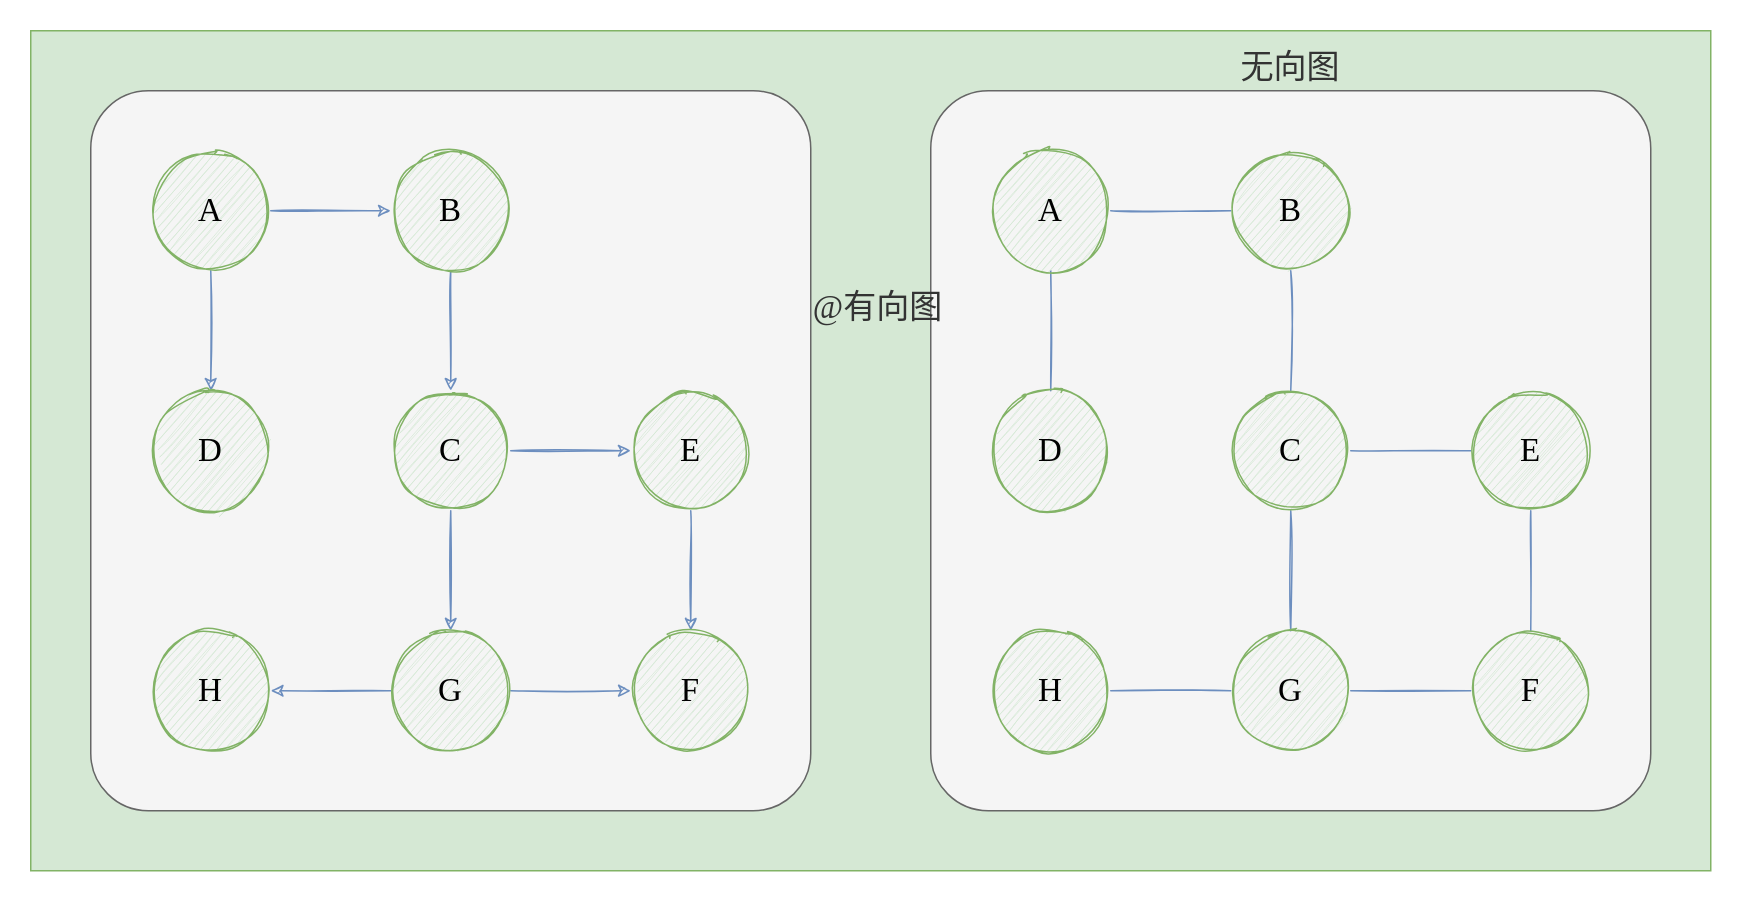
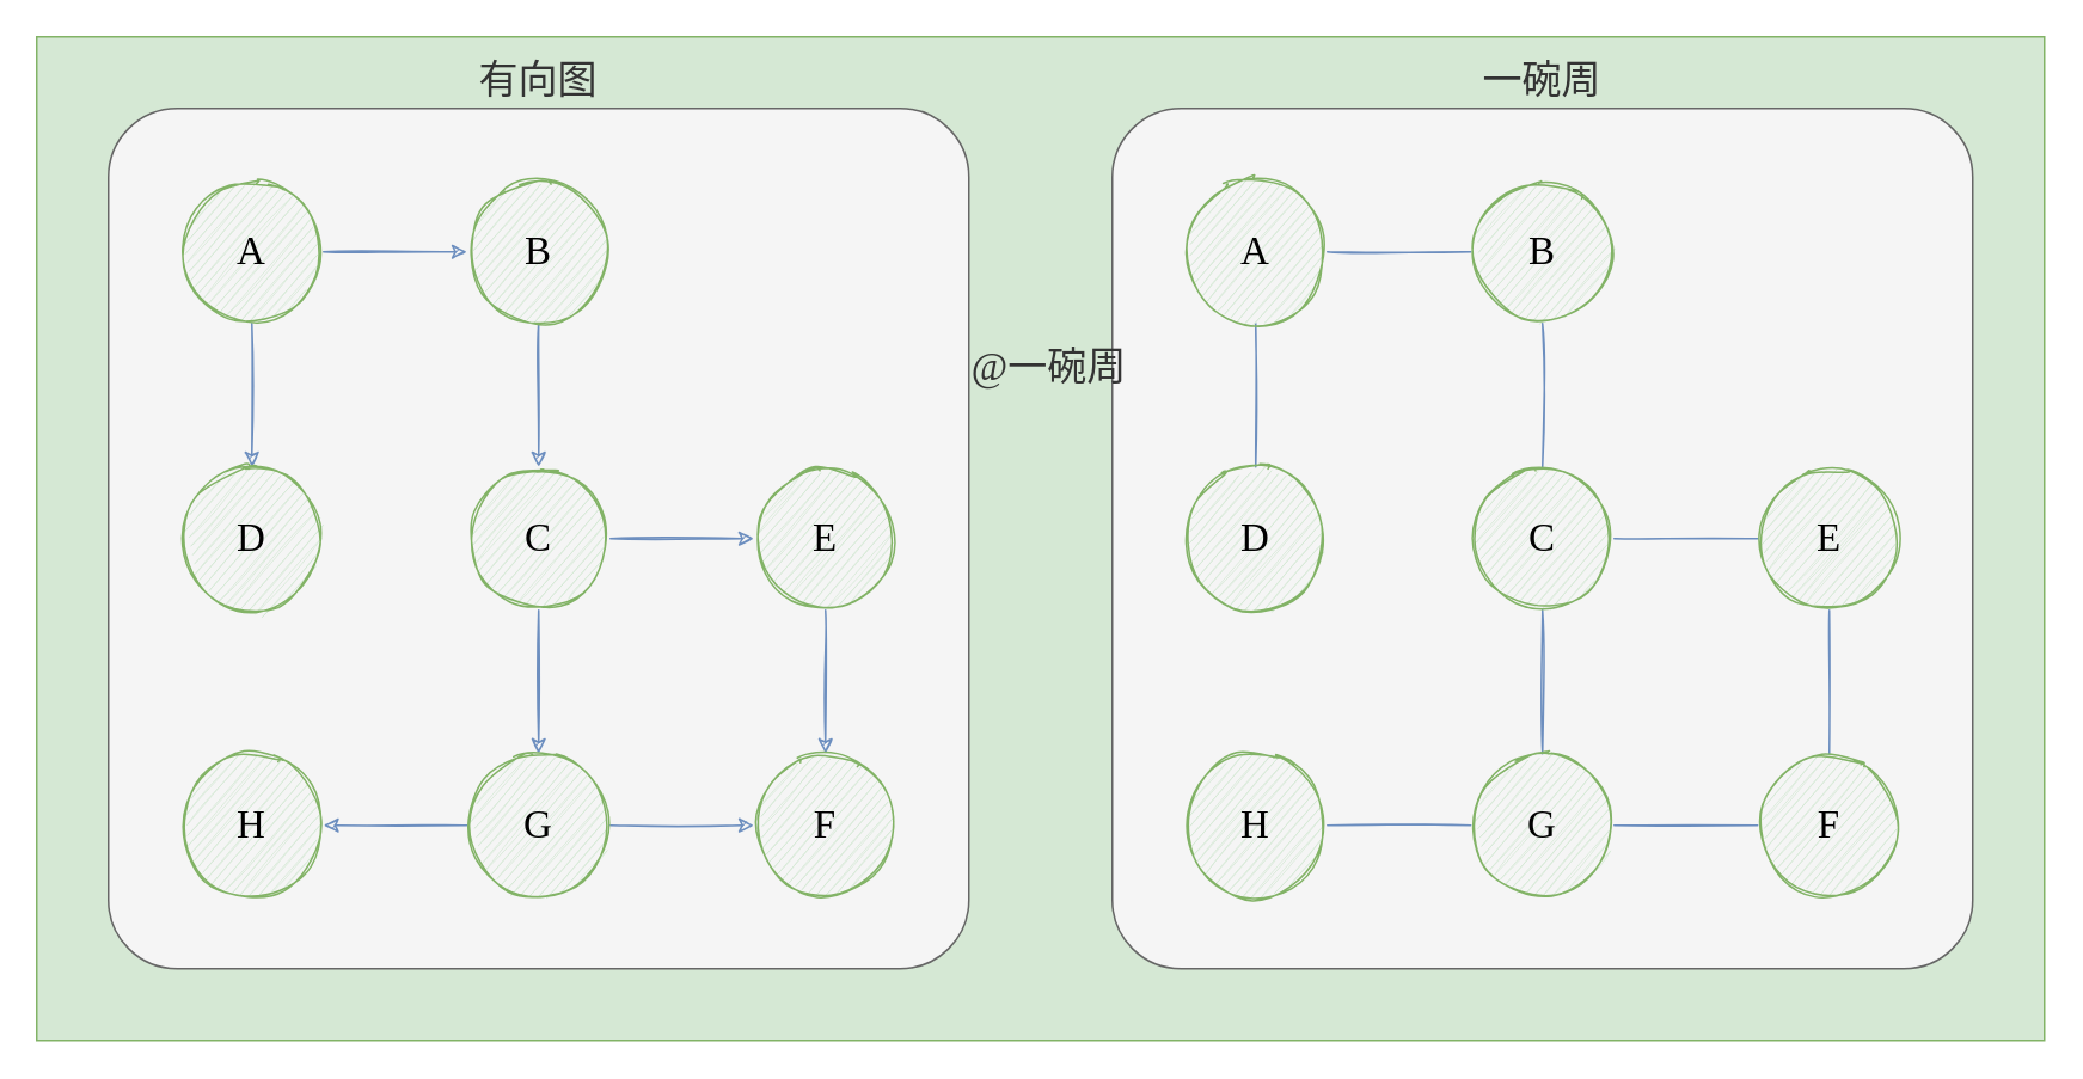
  <mxCell id="0" />
  <mxCell id="1" parent="0" />
  <mxCell id="2" value="" style="rounded=0;whiteSpace=wrap;html=1;sketch=0;fontFamily=Comic Sans MS;fontSize=22;strokeColor=#82b366;fillColor=#d5e8d4;" vertex="1" parent="1"><mxGeometry x="20" y="20" width="1120" height="560" as="geometry" /></mxCell>
  <mxCell id="3" value="" style="rounded=1;whiteSpace=wrap;html=1;sketch=0;fontFamily=Comic Sans MS;fontSize=22;strokeColor=#666666;fillColor=#f5f5f5;arcSize=8;fontColor=#333333;" vertex="1" parent="1"><mxGeometry x="620" y="60" width="480" height="480" as="geometry" /></mxCell>
  <mxCell id="4" value="" style="rounded=1;whiteSpace=wrap;html=1;sketch=0;fontFamily=Comic Sans MS;fontSize=22;strokeColor=#666666;fillColor=#f5f5f5;arcSize=8;fontColor=#333333;" vertex="1" parent="1"><mxGeometry x="60" y="60" width="480" height="480" as="geometry" /></mxCell>
  <mxCell id="5" style="edgeStyle=orthogonalEdgeStyle;rounded=0;orthogonalLoop=1;jettySize=auto;html=1;exitX=1;exitY=0.5;exitDx=0;exitDy=0;fontFamily=Comic Sans MS;fontSize=22;fontColor=#333333;fillColor=#dae8fc;strokeColor=#6C8EBF;sketch=1;" edge="1" parent="1" source="7" target="9"><mxGeometry relative="1" as="geometry" /></mxCell>
  <mxCell id="6" style="rounded=0;sketch=1;orthogonalLoop=1;jettySize=auto;html=1;exitX=0.5;exitY=1;exitDx=0;exitDy=0;fontFamily=Comic Sans MS;fontSize=22;fontColor=#333333;strokeColor=#6C8EBF;" edge="1" parent="1" source="7" target="20"><mxGeometry relative="1" as="geometry" /></mxCell>
  <mxCell id="7" value="&lt;font style=&quot;font-size: 22px&quot; face=&quot;Comic Sans MS&quot;&gt;A&lt;/font&gt;" style="ellipse;whiteSpace=wrap;html=1;aspect=fixed;fillColor=#d5e8d4;strokeColor=#82b366;sketch=1;" vertex="1" parent="1"><mxGeometry x="100" y="100" width="80" height="80" as="geometry" /></mxCell>
  <mxCell id="8" style="edgeStyle=none;rounded=0;sketch=1;orthogonalLoop=1;jettySize=auto;html=1;exitX=0.5;exitY=1;exitDx=0;exitDy=0;fontFamily=Comic Sans MS;fontSize=22;fontColor=#333333;strokeColor=#6C8EBF;" edge="1" parent="1" source="9" target="12"><mxGeometry relative="1" as="geometry" /></mxCell>
  <mxCell id="9" value="&lt;font style=&quot;font-size: 22px&quot; face=&quot;Comic Sans MS&quot;&gt;B&lt;/font&gt;" style="ellipse;whiteSpace=wrap;html=1;aspect=fixed;fillColor=#d5e8d4;strokeColor=#82b366;sketch=1;" vertex="1" parent="1"><mxGeometry x="260" y="100" width="80" height="80" as="geometry" /></mxCell>
  <mxCell id="10" style="edgeStyle=none;rounded=0;sketch=1;orthogonalLoop=1;jettySize=auto;html=1;exitX=1;exitY=0.5;exitDx=0;exitDy=0;fontFamily=Comic Sans MS;fontSize=22;fontColor=#333333;strokeColor=#6C8EBF;" edge="1" parent="1" source="12" target="14"><mxGeometry relative="1" as="geometry" /></mxCell>
  <mxCell id="11" style="edgeStyle=none;rounded=0;sketch=1;orthogonalLoop=1;jettySize=auto;html=1;exitX=0.5;exitY=1;exitDx=0;exitDy=0;entryX=0.5;entryY=0;entryDx=0;entryDy=0;fontFamily=Comic Sans MS;fontSize=22;fontColor=#333333;strokeColor=#6C8EBF;" edge="1" parent="1" source="12" target="18"><mxGeometry relative="1" as="geometry" /></mxCell>
  <mxCell id="12" value="&lt;font style=&quot;font-size: 22px&quot; face=&quot;Comic Sans MS&quot;&gt;C&lt;/font&gt;" style="ellipse;whiteSpace=wrap;html=1;aspect=fixed;fillColor=#d5e8d4;strokeColor=#82b366;sketch=1;" vertex="1" parent="1"><mxGeometry x="260" y="260" width="80" height="80" as="geometry" /></mxCell>
  <mxCell id="13" style="edgeStyle=none;rounded=0;sketch=1;orthogonalLoop=1;jettySize=auto;html=1;exitX=0.5;exitY=1;exitDx=0;exitDy=0;fontFamily=Comic Sans MS;fontSize=22;fontColor=#333333;strokeColor=#6C8EBF;" edge="1" parent="1" source="14" target="15"><mxGeometry relative="1" as="geometry" /></mxCell>
  <mxCell id="14" value="&lt;font style=&quot;font-size: 22px&quot; face=&quot;Comic Sans MS&quot;&gt;E&lt;/font&gt;" style="ellipse;whiteSpace=wrap;html=1;aspect=fixed;fillColor=#d5e8d4;strokeColor=#82b366;sketch=1;" vertex="1" parent="1"><mxGeometry x="420" y="260" width="80" height="80" as="geometry" /></mxCell>
  <mxCell id="15" value="&lt;font style=&quot;font-size: 22px&quot; face=&quot;Comic Sans MS&quot;&gt;F&lt;/font&gt;" style="ellipse;whiteSpace=wrap;html=1;aspect=fixed;fillColor=#d5e8d4;strokeColor=#82b366;sketch=1;" vertex="1" parent="1"><mxGeometry x="420" y="420" width="80" height="80" as="geometry" /></mxCell>
  <mxCell id="16" style="edgeStyle=none;rounded=0;sketch=1;orthogonalLoop=1;jettySize=auto;html=1;exitX=1;exitY=0.5;exitDx=0;exitDy=0;entryX=0;entryY=0.5;entryDx=0;entryDy=0;fontFamily=Comic Sans MS;fontSize=22;fontColor=#333333;strokeColor=#6C8EBF;" edge="1" parent="1" source="18" target="15"><mxGeometry relative="1" as="geometry" /></mxCell>
  <mxCell id="17" style="edgeStyle=none;rounded=0;sketch=1;orthogonalLoop=1;jettySize=auto;html=1;exitX=0;exitY=0.5;exitDx=0;exitDy=0;fontFamily=Comic Sans MS;fontSize=22;fontColor=#333333;strokeColor=#6C8EBF;" edge="1" parent="1" source="18" target="19"><mxGeometry relative="1" as="geometry" /></mxCell>
  <mxCell id="18" value="&lt;font style=&quot;font-size: 22px&quot; face=&quot;Comic Sans MS&quot;&gt;G&lt;/font&gt;" style="ellipse;whiteSpace=wrap;html=1;aspect=fixed;fillColor=#d5e8d4;strokeColor=#82b366;sketch=1;" vertex="1" parent="1"><mxGeometry x="260" y="420" width="80" height="80" as="geometry" /></mxCell>
  <mxCell id="19" value="&lt;font style=&quot;font-size: 22px&quot; face=&quot;Comic Sans MS&quot;&gt;H&lt;/font&gt;" style="ellipse;whiteSpace=wrap;html=1;aspect=fixed;fillColor=#d5e8d4;strokeColor=#82b366;sketch=1;" vertex="1" parent="1"><mxGeometry x="100" y="420" width="80" height="80" as="geometry" /></mxCell>
  <mxCell id="20" value="&lt;font style=&quot;font-size: 22px&quot; face=&quot;Comic Sans MS&quot;&gt;D&lt;/font&gt;" style="ellipse;whiteSpace=wrap;html=1;aspect=fixed;fillColor=#d5e8d4;strokeColor=#82b366;sketch=1;" vertex="1" parent="1"><mxGeometry x="100" y="260" width="80" height="80" as="geometry" /></mxCell>
  <mxCell id="21" style="edgeStyle=none;rounded=0;sketch=1;orthogonalLoop=1;jettySize=auto;html=1;exitX=1;exitY=0.5;exitDx=0;exitDy=0;entryX=0;entryY=0.5;entryDx=0;entryDy=0;fontFamily=Comic Sans MS;fontSize=22;fontColor=#333333;strokeColor=#6C8EBF;endArrow=none;endFill=0;" edge="1" parent="1" source="23" target="25"><mxGeometry relative="1" as="geometry" /></mxCell>
  <mxCell id="22" style="edgeStyle=none;rounded=0;sketch=1;orthogonalLoop=1;jettySize=auto;html=1;exitX=0.5;exitY=1;exitDx=0;exitDy=0;fontFamily=Comic Sans MS;fontSize=22;fontColor=#333333;endArrow=none;endFill=0;strokeColor=#6C8EBF;" edge="1" parent="1" source="23" target="36"><mxGeometry relative="1" as="geometry" /></mxCell>
  <mxCell id="23" value="&lt;font style=&quot;font-size: 22px&quot; face=&quot;Comic Sans MS&quot;&gt;A&lt;/font&gt;" style="ellipse;whiteSpace=wrap;html=1;aspect=fixed;fillColor=#d5e8d4;strokeColor=#82b366;sketch=1;" vertex="1" parent="1"><mxGeometry x="660" y="100" width="80" height="80" as="geometry" /></mxCell>
  <mxCell id="24" style="edgeStyle=none;rounded=0;sketch=1;orthogonalLoop=1;jettySize=auto;html=1;exitX=0.5;exitY=1;exitDx=0;exitDy=0;entryX=0.5;entryY=0;entryDx=0;entryDy=0;fontFamily=Comic Sans MS;fontSize=22;fontColor=#333333;endArrow=none;endFill=0;strokeColor=#6C8EBF;" edge="1" parent="1" source="25" target="28"><mxGeometry relative="1" as="geometry" /></mxCell>
  <mxCell id="25" value="&lt;font style=&quot;font-size: 22px&quot; face=&quot;Comic Sans MS&quot;&gt;B&lt;/font&gt;" style="ellipse;whiteSpace=wrap;html=1;aspect=fixed;fillColor=#d5e8d4;strokeColor=#82b366;sketch=1;" vertex="1" parent="1"><mxGeometry x="820" y="100" width="80" height="80" as="geometry" /></mxCell>
  <mxCell id="26" style="edgeStyle=none;rounded=0;sketch=1;orthogonalLoop=1;jettySize=auto;html=1;exitX=1;exitY=0.5;exitDx=0;exitDy=0;fontFamily=Comic Sans MS;fontSize=22;fontColor=#333333;endArrow=none;endFill=0;strokeColor=#6C8EBF;" edge="1" parent="1" source="28" target="30"><mxGeometry relative="1" as="geometry" /></mxCell>
  <mxCell id="27" style="edgeStyle=none;rounded=0;sketch=1;orthogonalLoop=1;jettySize=auto;html=1;exitX=0.5;exitY=1;exitDx=0;exitDy=0;fontFamily=Comic Sans MS;fontSize=22;fontColor=#333333;endArrow=none;endFill=0;strokeColor=#6C8EBF;" edge="1" parent="1" source="28" target="34"><mxGeometry relative="1" as="geometry" /></mxCell>
  <mxCell id="28" value="&lt;font style=&quot;font-size: 22px&quot; face=&quot;Comic Sans MS&quot;&gt;C&lt;/font&gt;" style="ellipse;whiteSpace=wrap;html=1;aspect=fixed;fillColor=#d5e8d4;strokeColor=#82b366;sketch=1;" vertex="1" parent="1"><mxGeometry x="820" y="260" width="80" height="80" as="geometry" /></mxCell>
  <mxCell id="29" style="edgeStyle=none;rounded=0;sketch=1;orthogonalLoop=1;jettySize=auto;html=1;exitX=0.5;exitY=1;exitDx=0;exitDy=0;fontFamily=Comic Sans MS;fontSize=22;fontColor=#333333;endArrow=none;endFill=0;strokeColor=#6C8EBF;" edge="1" parent="1" source="30" target="31"><mxGeometry relative="1" as="geometry" /></mxCell>
  <mxCell id="30" value="&lt;font style=&quot;font-size: 22px&quot; face=&quot;Comic Sans MS&quot;&gt;E&lt;/font&gt;" style="ellipse;whiteSpace=wrap;html=1;aspect=fixed;fillColor=#d5e8d4;strokeColor=#82b366;sketch=1;" vertex="1" parent="1"><mxGeometry x="980" y="260" width="80" height="80" as="geometry" /></mxCell>
  <mxCell id="31" value="&lt;font style=&quot;font-size: 22px&quot; face=&quot;Comic Sans MS&quot;&gt;F&lt;/font&gt;" style="ellipse;whiteSpace=wrap;html=1;aspect=fixed;fillColor=#d5e8d4;strokeColor=#82b366;sketch=1;" vertex="1" parent="1"><mxGeometry x="980" y="420" width="80" height="80" as="geometry" /></mxCell>
  <mxCell id="32" style="edgeStyle=none;rounded=0;sketch=1;orthogonalLoop=1;jettySize=auto;html=1;exitX=1;exitY=0.5;exitDx=0;exitDy=0;fontFamily=Comic Sans MS;fontSize=22;fontColor=#333333;endArrow=none;endFill=0;strokeColor=#6C8EBF;" edge="1" parent="1" source="34" target="31"><mxGeometry relative="1" as="geometry" /></mxCell>
  <mxCell id="33" style="edgeStyle=none;rounded=0;sketch=1;orthogonalLoop=1;jettySize=auto;html=1;exitX=0;exitY=0.5;exitDx=0;exitDy=0;fontFamily=Comic Sans MS;fontSize=22;fontColor=#333333;endArrow=none;endFill=0;strokeColor=#6C8EBF;" edge="1" parent="1" source="34" target="35"><mxGeometry relative="1" as="geometry" /></mxCell>
  <mxCell id="34" value="&lt;font style=&quot;font-size: 22px&quot; face=&quot;Comic Sans MS&quot;&gt;G&lt;/font&gt;" style="ellipse;whiteSpace=wrap;html=1;aspect=fixed;fillColor=#d5e8d4;strokeColor=#82b366;sketch=1;" vertex="1" parent="1"><mxGeometry x="820" y="420" width="80" height="80" as="geometry" /></mxCell>
  <mxCell id="35" value="&lt;font style=&quot;font-size: 22px&quot; face=&quot;Comic Sans MS&quot;&gt;H&lt;/font&gt;" style="ellipse;whiteSpace=wrap;html=1;aspect=fixed;fillColor=#d5e8d4;strokeColor=#82b366;sketch=1;" vertex="1" parent="1"><mxGeometry x="660" y="420" width="80" height="80" as="geometry" /></mxCell>
  <mxCell id="36" value="&lt;font style=&quot;font-size: 22px&quot; face=&quot;Comic Sans MS&quot;&gt;D&lt;/font&gt;" style="ellipse;whiteSpace=wrap;html=1;aspect=fixed;fillColor=#d5e8d4;strokeColor=#82b366;sketch=1;" vertex="1" parent="1"><mxGeometry x="660" y="260" width="80" height="80" as="geometry" /></mxCell>
- <mxCell id="37" value="@有向图" style="text;html=1;strokeColor=none;fillColor=none;align=center;verticalAlign=middle;whiteSpace=wrap;rounded=0;sketch=0;fontFamily=Comic Sans MS;fontSize=22;fontColor=#333333;" vertex="1" parent="1"><mxGeometry x="520" y="190" width="130" height="30" as="geometry" /></mxCell>
- <mxCell id="39" value="无向图" style="text;html=1;strokeColor=none;fillColor=none;align=center;verticalAlign=middle;whiteSpace=wrap;rounded=0;sketch=0;fontFamily=Comic Sans MS;fontSize=22;fontColor=#333333;" vertex="1" parent="1"><mxGeometry x="825" y="30" width="70" height="30" as="geometry" /></mxCell>
+ <mxCell id="37" value="@一碗周" style="text;html=1;strokeColor=none;fillColor=none;align=center;verticalAlign=middle;whiteSpace=wrap;rounded=0;sketch=0;fontFamily=Comic Sans MS;fontSize=22;fontColor=#333333;" vertex="1" parent="1"><mxGeometry x="520" y="190" width="130" height="30" as="geometry" /></mxCell>
+ <mxCell id="38" value="有向图" style="text;html=1;strokeColor=none;fillColor=none;align=center;verticalAlign=middle;whiteSpace=wrap;rounded=0;sketch=0;fontFamily=Comic Sans MS;fontSize=22;fontColor=#333333;" vertex="1" parent="1"><mxGeometry x="265" y="30" width="70" height="30" as="geometry" /></mxCell>
+ <mxCell id="39" value="一碗周" style="text;html=1;strokeColor=none;fillColor=none;align=center;verticalAlign=middle;whiteSpace=wrap;rounded=0;sketch=0;fontFamily=Comic Sans MS;fontSize=22;fontColor=#333333;" vertex="1" parent="1"><mxGeometry x="825" y="30" width="70" height="30" as="geometry" /></mxCell>
